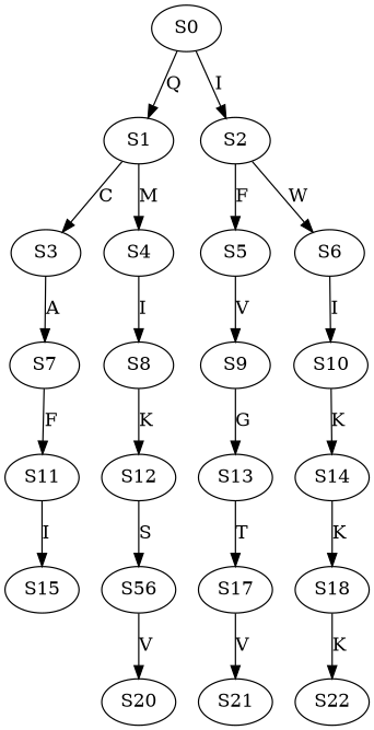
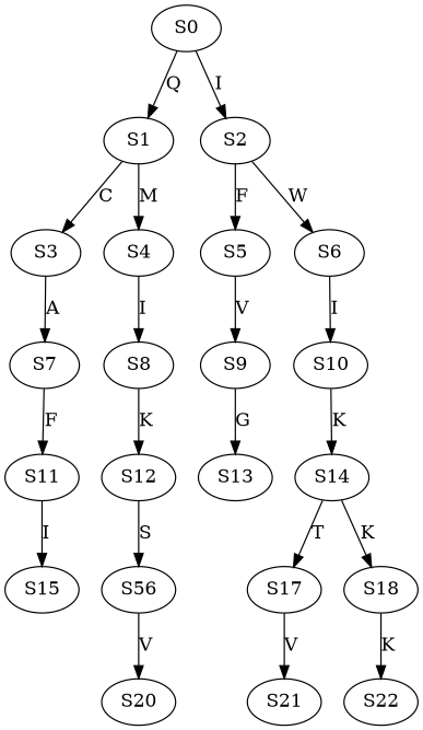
  strict digraph {
    S0
    S1
    S2
    S3
    S4
    S5
    S6
    S7
    S8
    S9
    S10
    S11
    S12
    S13
    S14
    S15
    n17 [label=S56]
    S17
    S18
    S20
    S21
    S22
    S0 -> S1 [label=Q]
    S0 -> S2 [label=I]
    S1 -> S3 [label=C]
    S1 -> S4 [label=M]
    S2 -> S5 [label=F]
    S2 -> S6 [label=W]
    S3 -> S7 [label=A]
    S4 -> S8 [label=I]
    S5 -> S9 [label=V]
    S6 -> S10 [label=I]
    S7 -> S11 [label=F]
    S8 -> S12 [label=K]
    S9 -> S13 [label=G]
    S10 -> S14 [label=K]
    S11 -> S15 [label=I]
    S12 -> n17 [label=S]
-   S13 -> S17 [label=T]
+   S14 -> S17 [label=T]
    S14 -> S18 [label=K]
    n17 -> S20 [label=V]
    S17 -> S21 [label=V]
    S18 -> S22 [label=K]
  }
